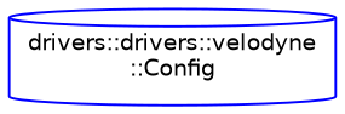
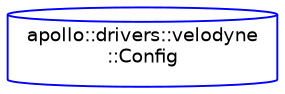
  digraph {
    rankdir=LR
-   n1 [color=blue fillcolor=white fontname=Helvetica fontsize=10 height=0.2 label="drivers::drivers::velodyne\l::Config" shape=cylinder style=filled width=0.4]
+   n1 [color=blue fillcolor=white fontname=Helvetica fontsize=10 height=0.2 label="apollo::drivers::velodyne\l::Config" shape=cylinder style=filled width=0.4]
  }
